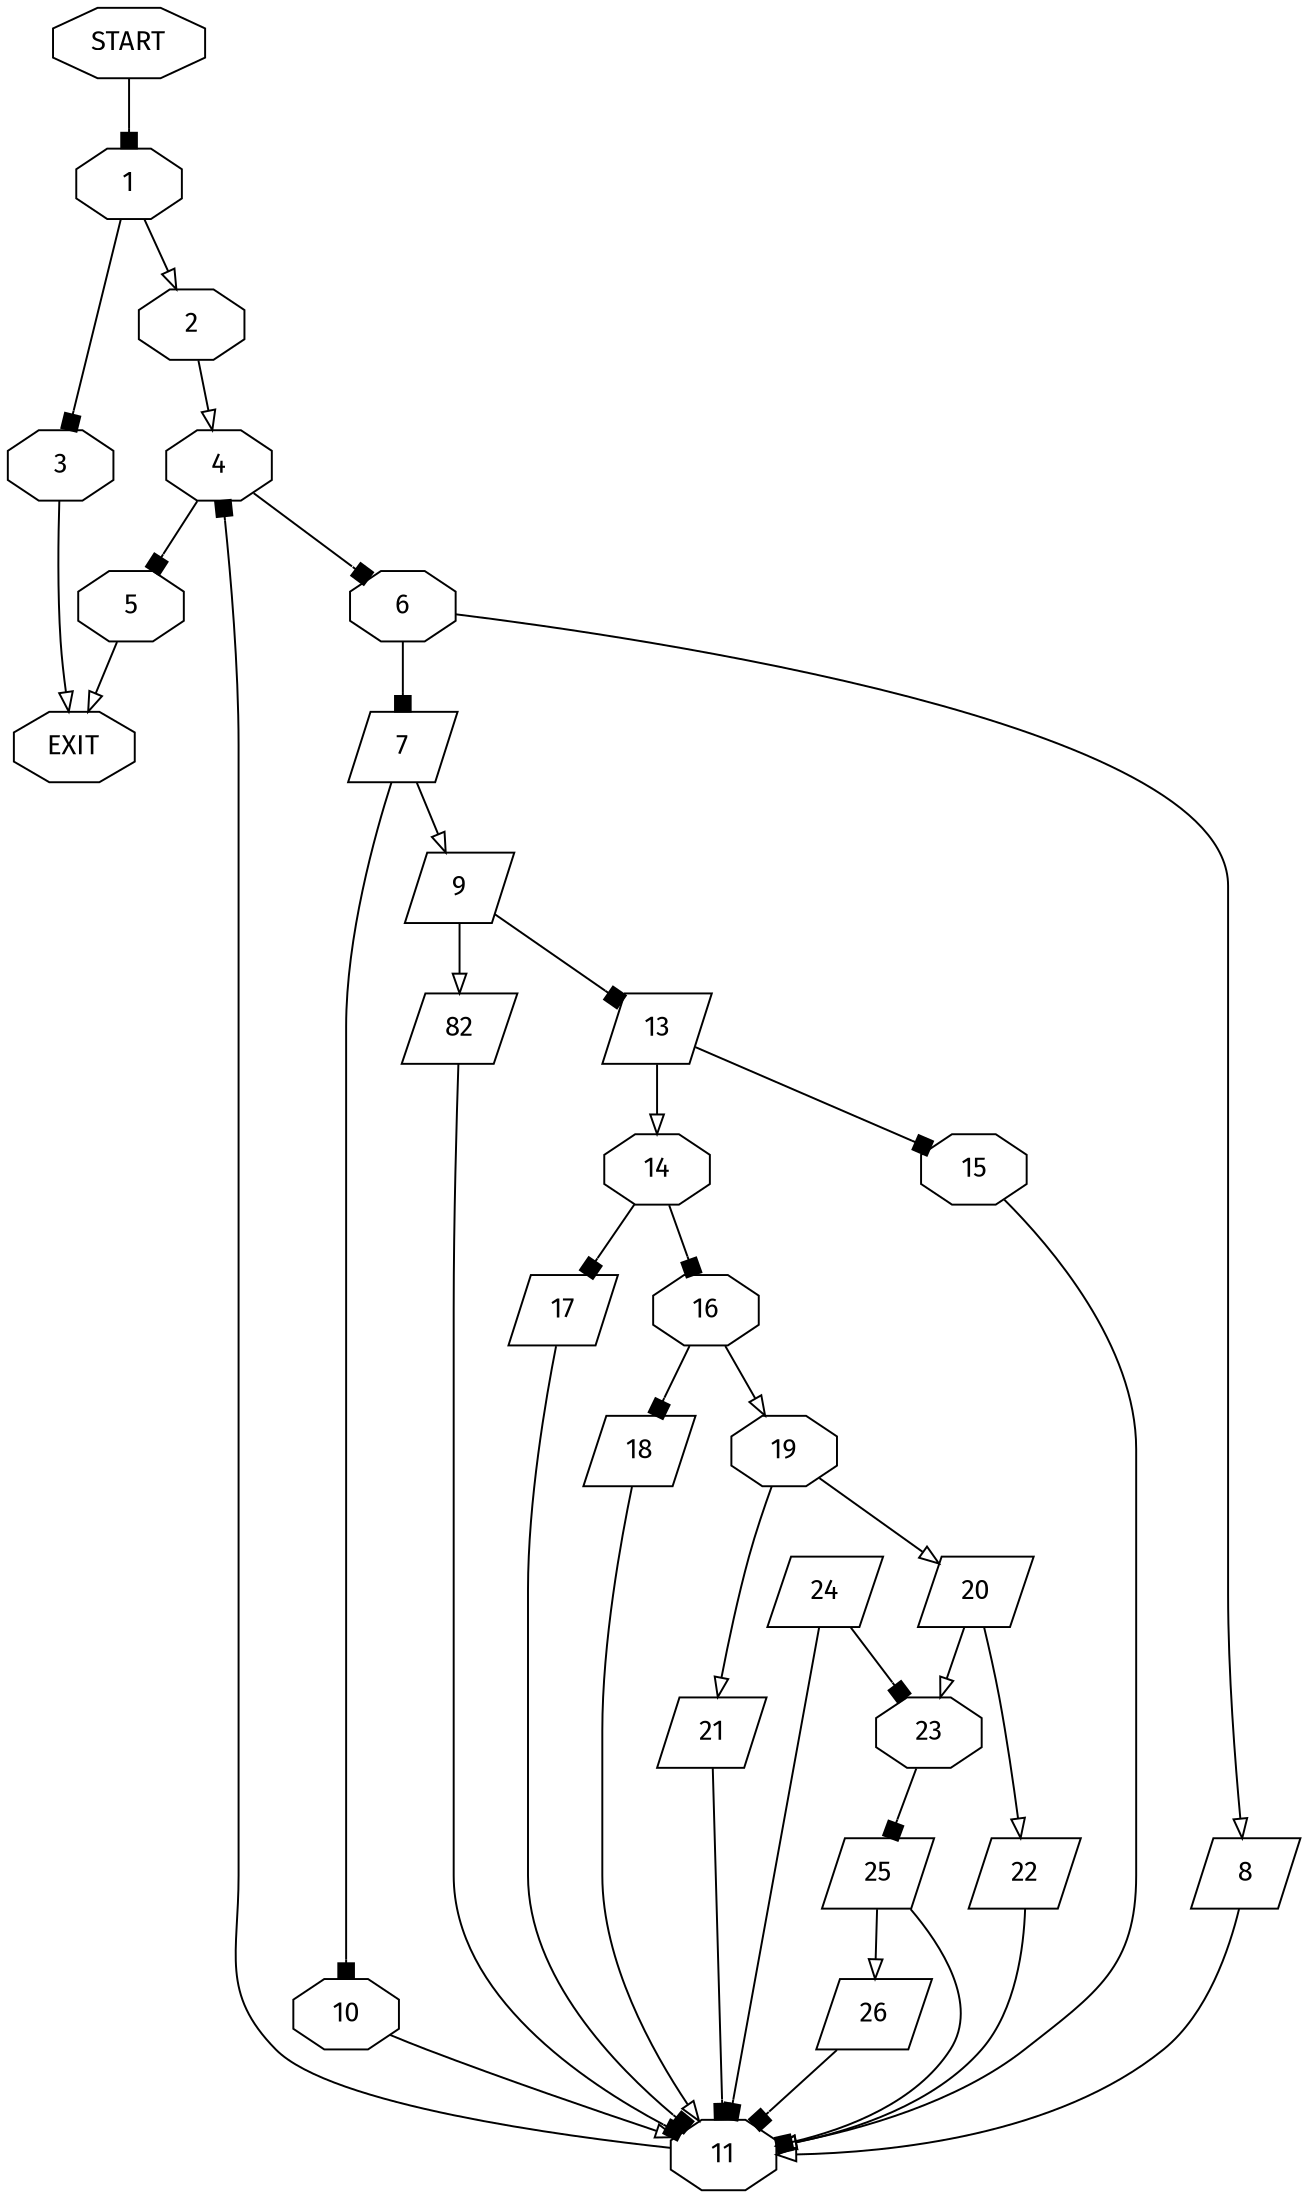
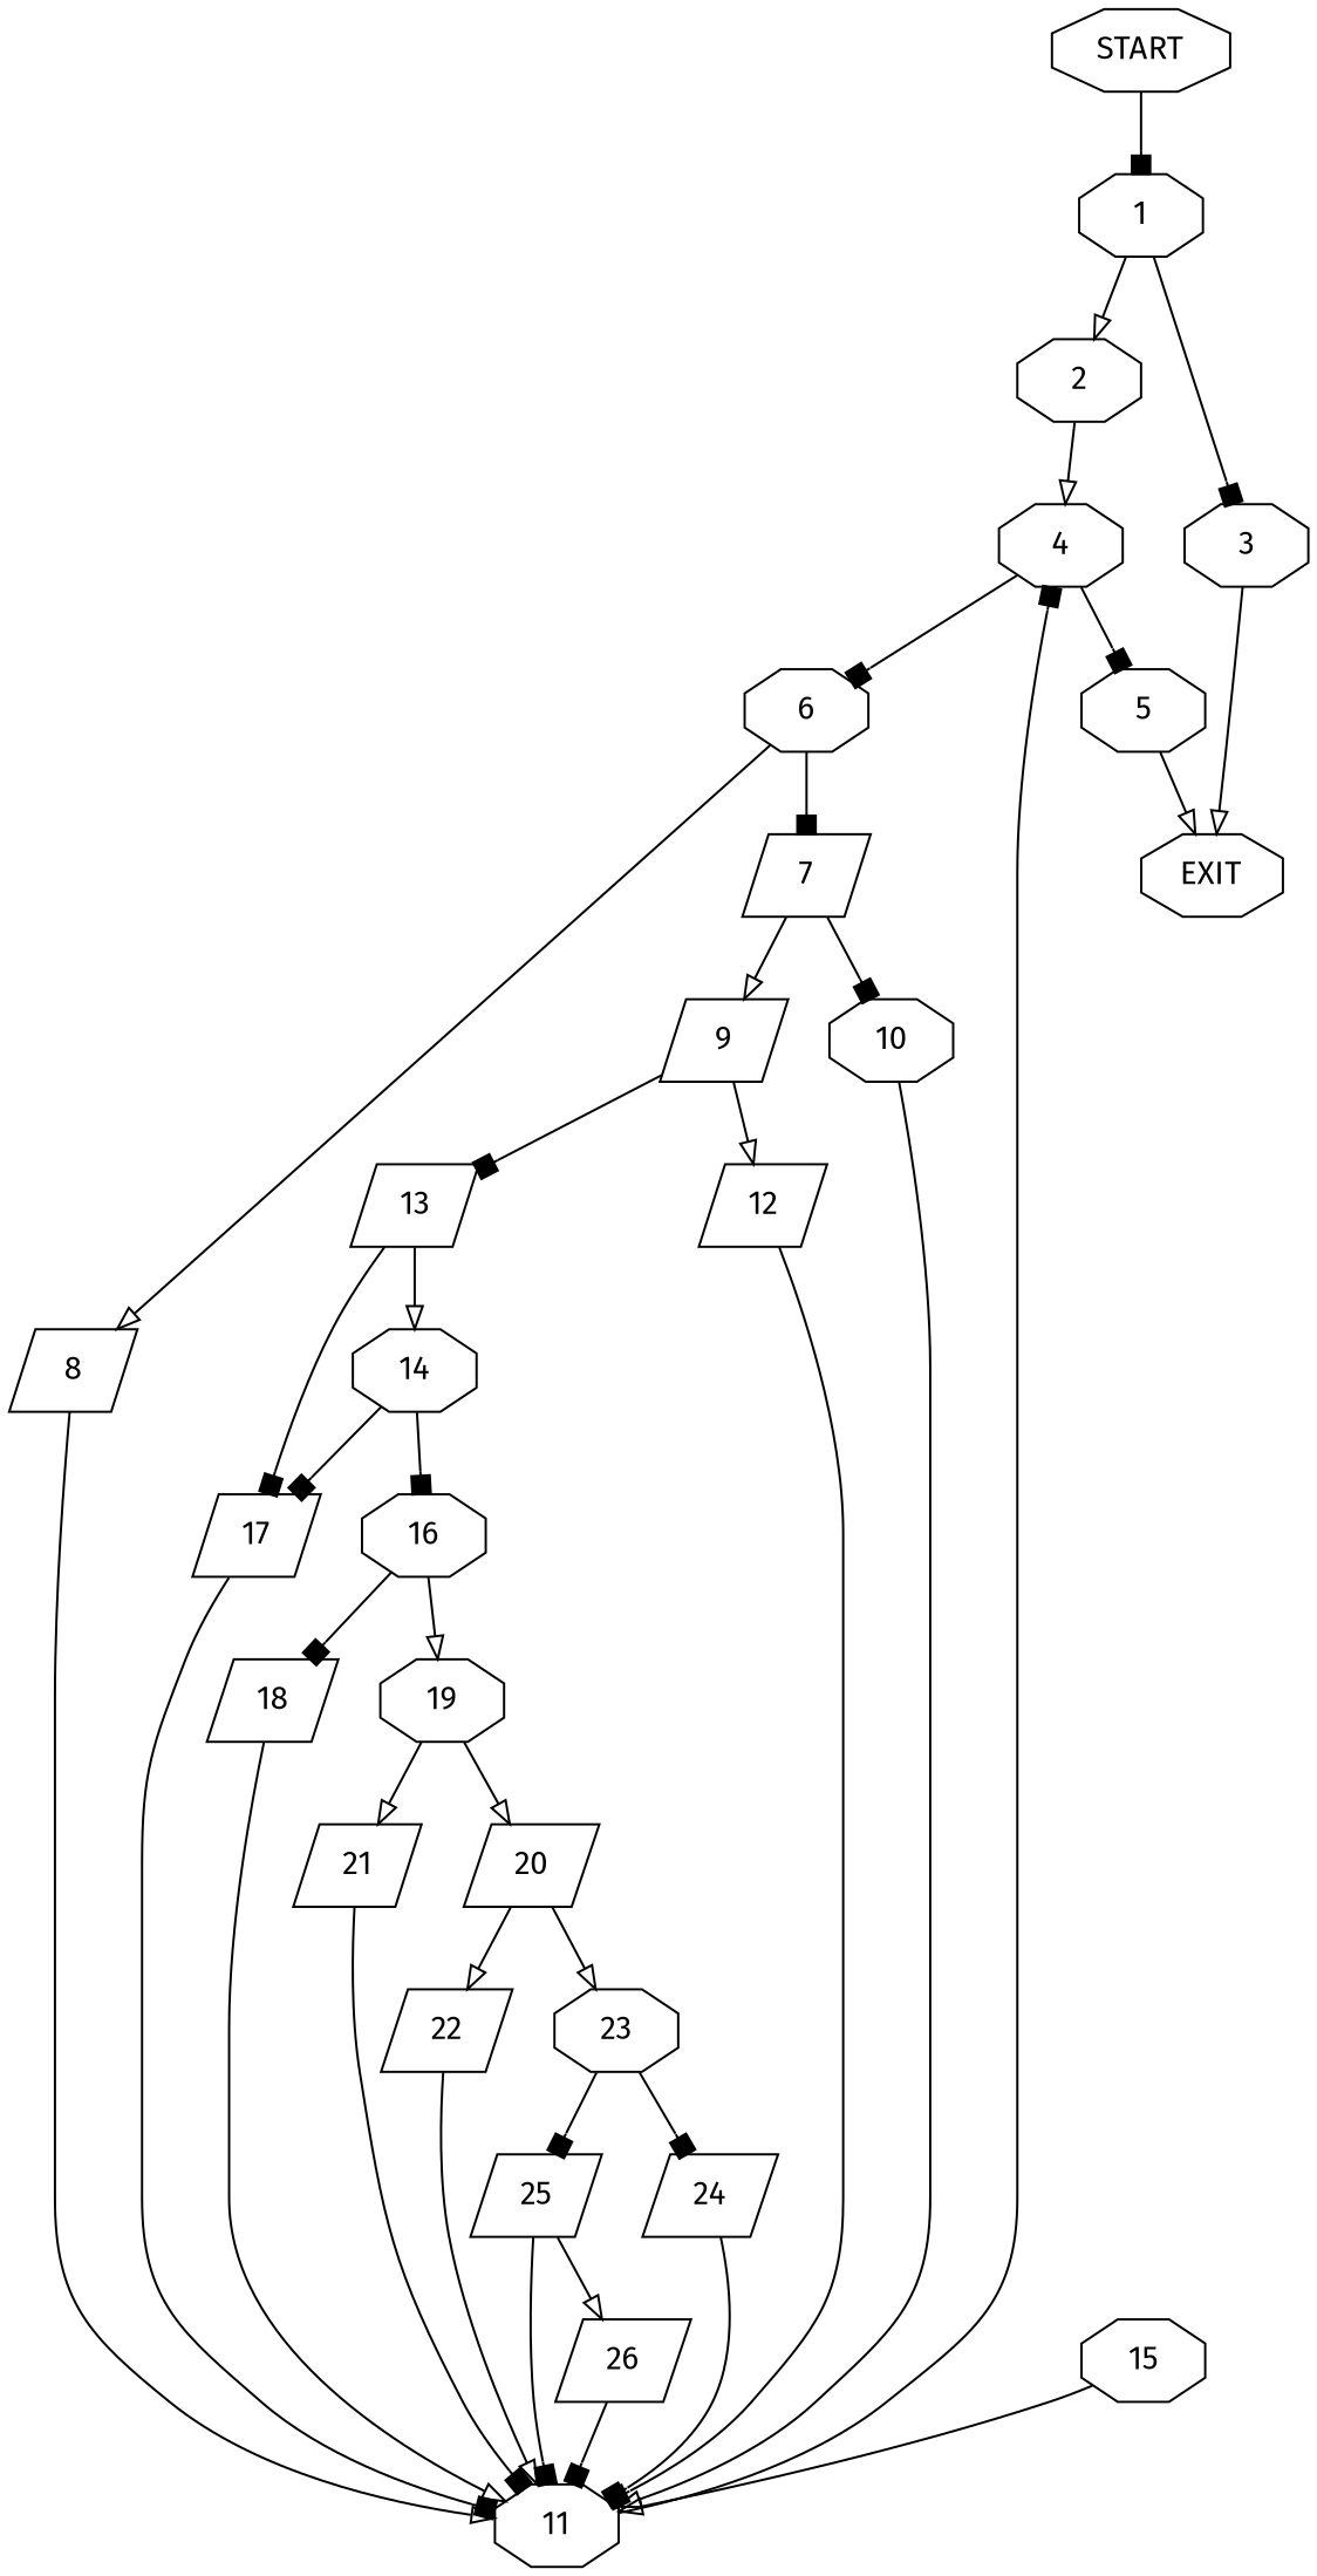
  digraph {
    fontname="Fira Sans"
    node [fontname="Fira Sans" shape=octagon]
    edge [arrowhead=box fontname="Fira Sans"]
    n1 [label=START]
    1
    2
    3
    n5 [label=EXIT]
    4
    5
    6
    7 [shape=parallelogram]
    8 [shape=parallelogram]
    9 [shape=parallelogram]
    10
    11
-   12 [shape=parallelogram label=82]
+   12 [shape=parallelogram]
    13 [shape=parallelogram]
    14
    15
    16
    17 [shape=parallelogram]
    18 [shape=parallelogram]
    19
    20 [shape=parallelogram]
    21 [shape=parallelogram]
    22 [shape=parallelogram]
    23
    24 [shape=parallelogram]
    25 [shape=parallelogram]
    26 [shape=parallelogram]
    n1 -> 1
    1 -> 2 [arrowhead=onormal]
    1 -> 3
    2 -> 4 [arrowhead=onormal]
    3 -> n5 [arrowhead=onormal]
    4 -> 5
    4 -> 6
    5 -> n5 [arrowhead=onormal]
    6 -> 7
    6 -> 8 [arrowhead=onormal]
    7 -> 9 [arrowhead=onormal]
    7 -> 10
    8 -> 11 [arrowhead=onormal]
    9 -> 12 [arrowhead=onormal]
    9 -> 13
    10 -> 11 [arrowhead=onormal]
    11 -> 4
    12 -> 11
    13 -> 14 [arrowhead=onormal]
-   13 -> 15
+   13 -> 17
    14 -> 16
    14 -> 17
    15 -> 11 [arrowhead=onormal]
    16 -> 18
    16 -> 19 [arrowhead=onormal]
    17 -> 11
    18 -> 11 [arrowhead=onormal]
    19 -> 20 [arrowhead=onormal]
    19 -> 21 [arrowhead=onormal]
    20 -> 22 [arrowhead=onormal]
    20 -> 23 [arrowhead=onormal]
    21 -> 11
    22 -> 11 [arrowhead=onormal]
-   24 -> 23
+   23 -> 24
    23 -> 25
    24 -> 11
    25 -> 11
    25 -> 26 [arrowhead=onormal]
    26 -> 11
  }
